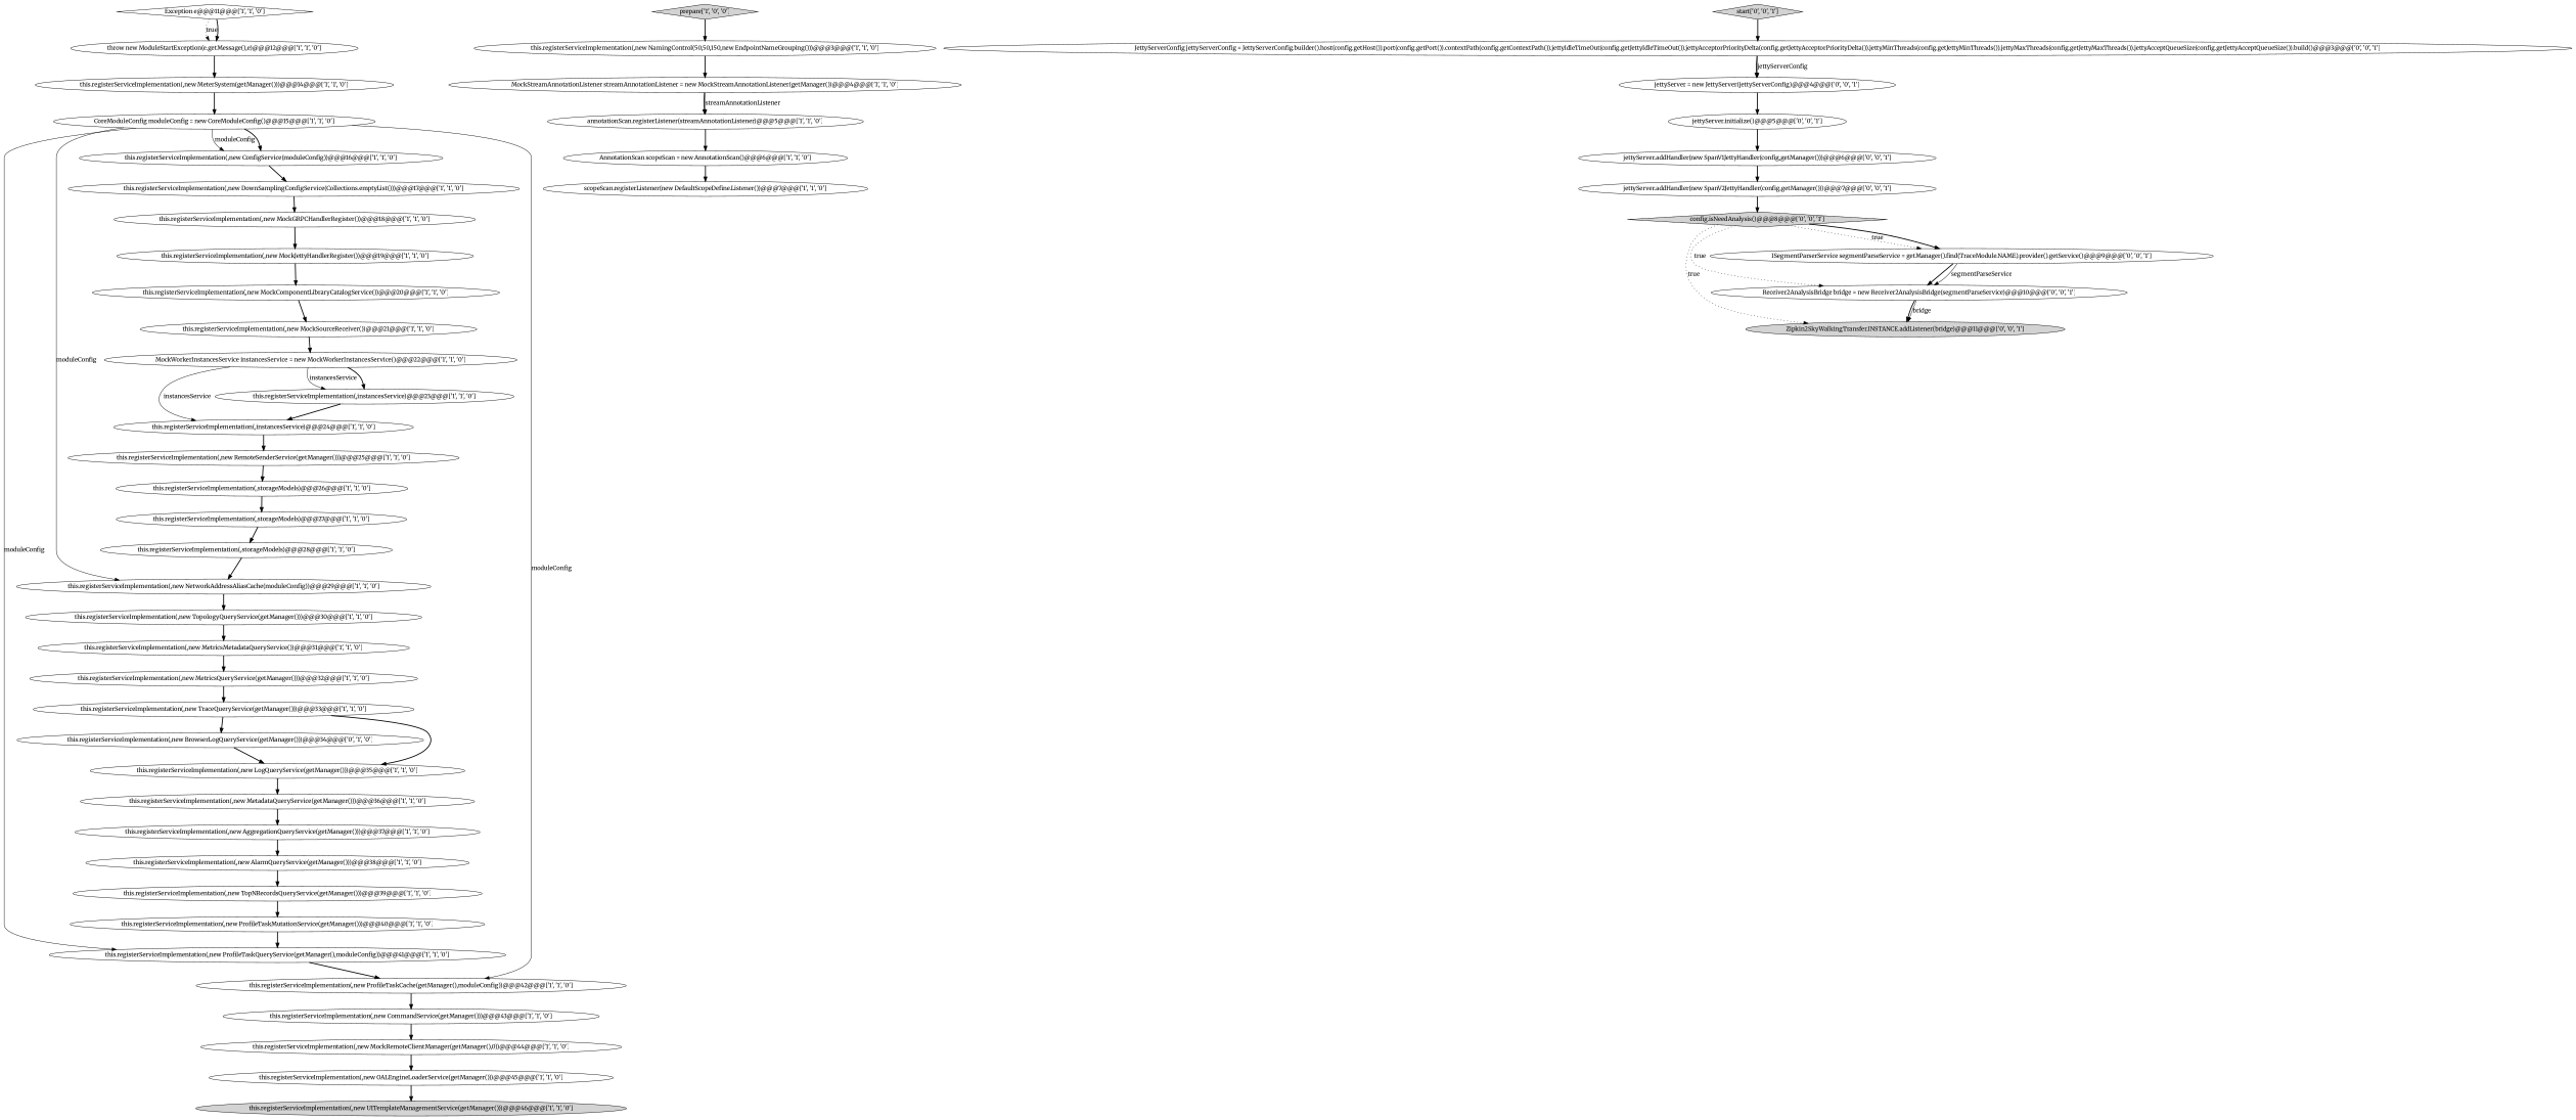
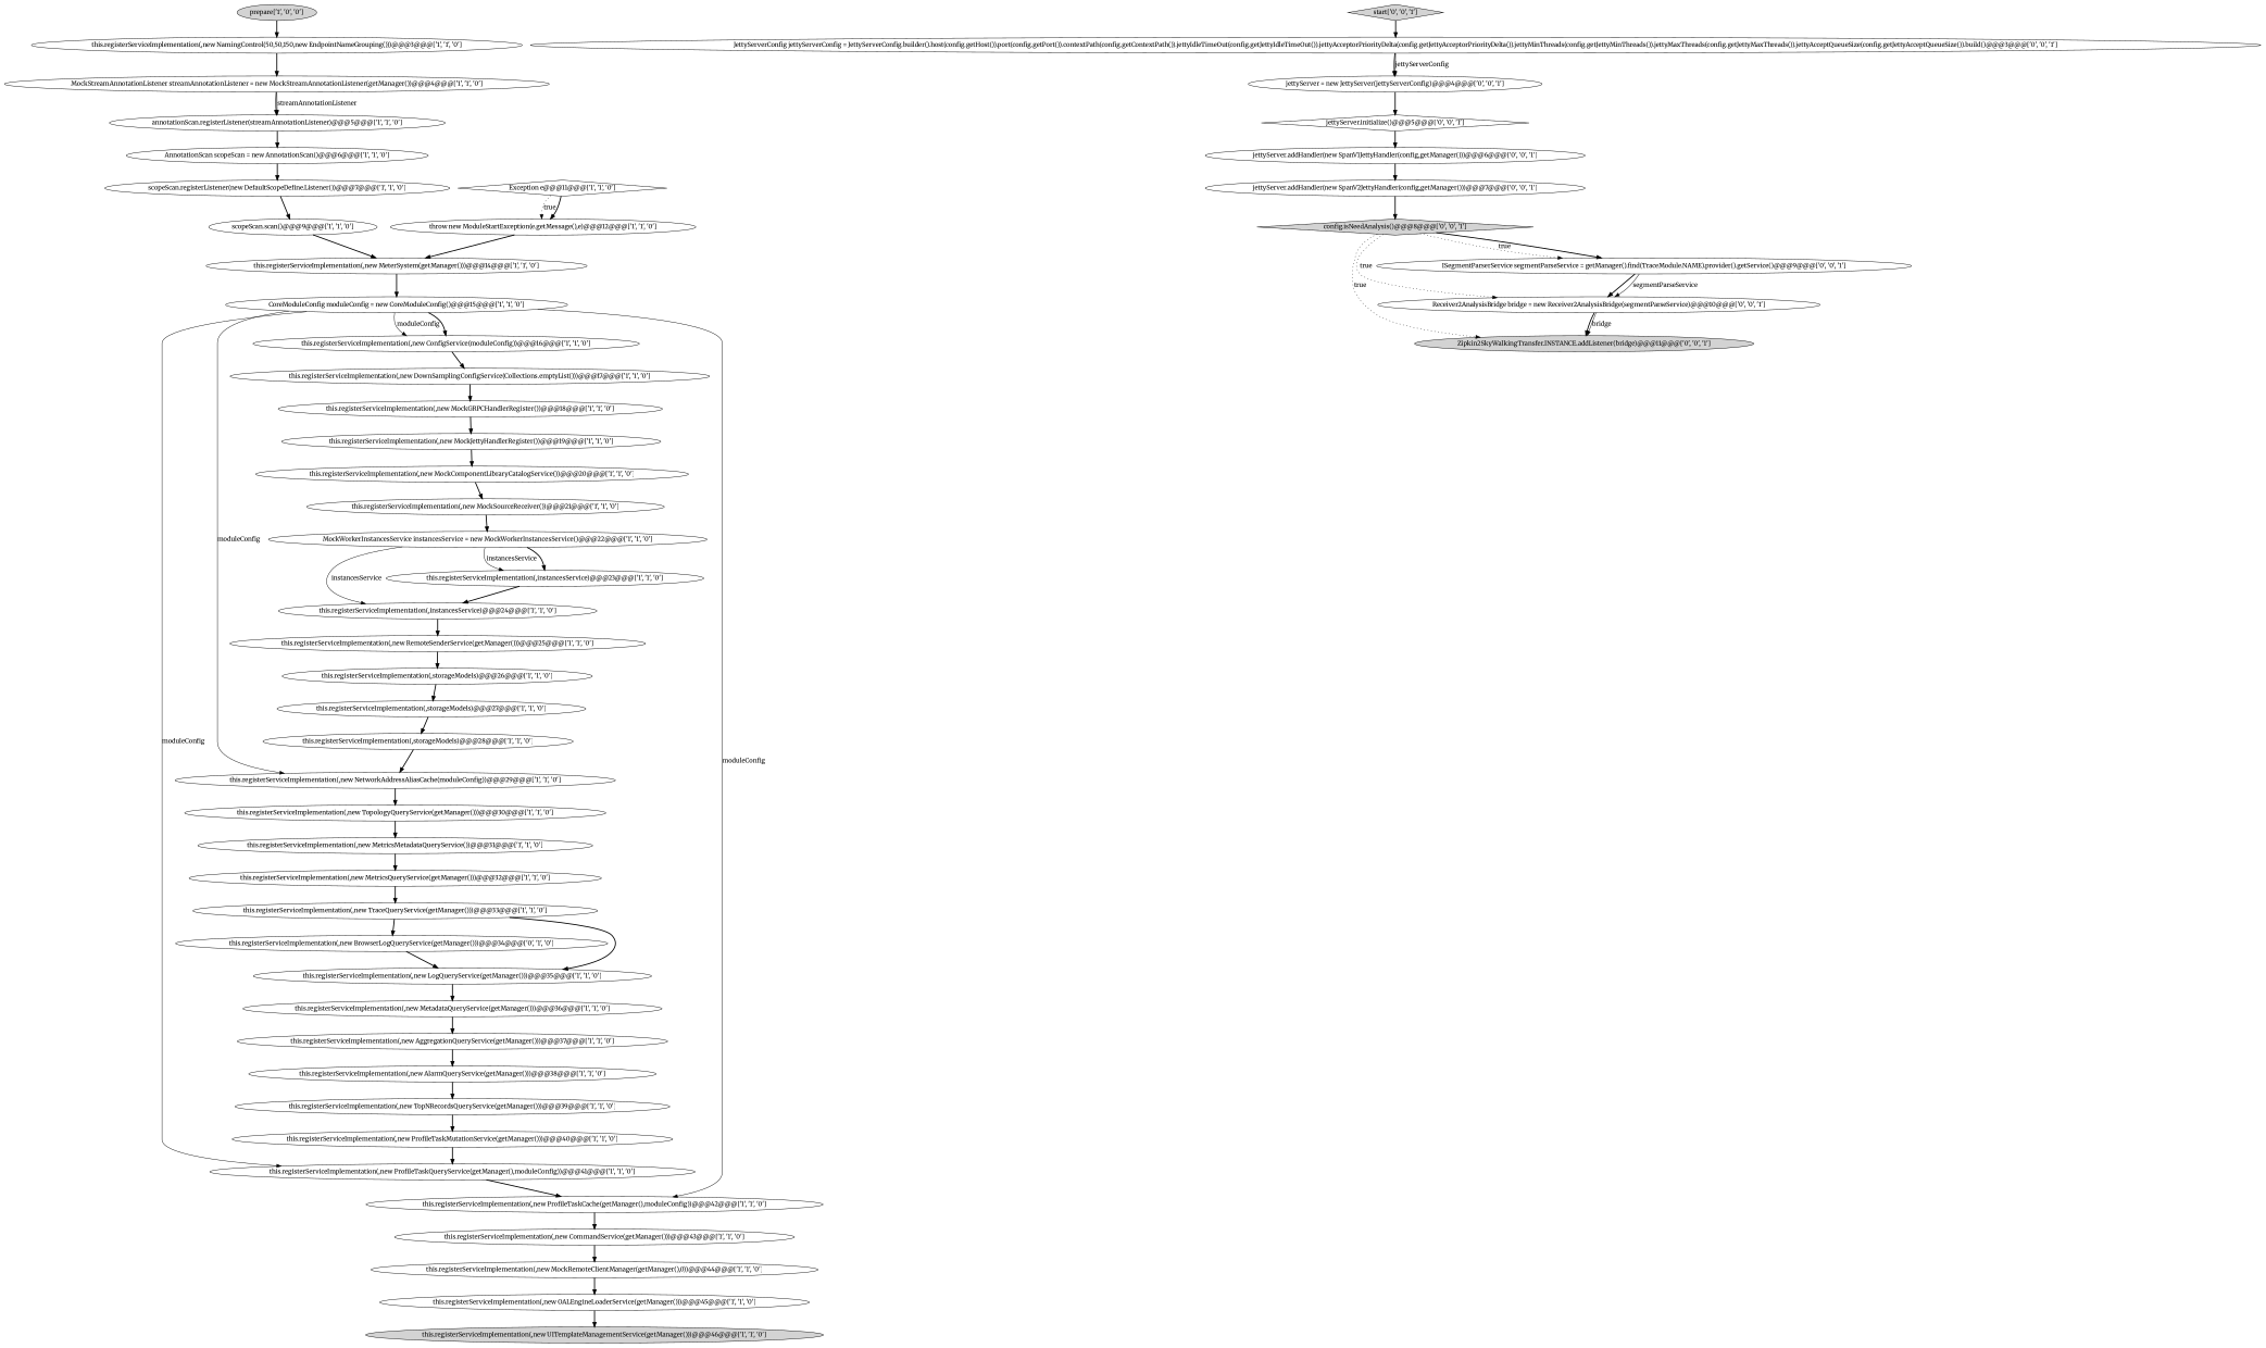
  digraph {
    fontname=Merriweather
    node [fillcolor=white fontname=Merriweather shape=ellipse style=filled]
    edge [fontname=Merriweather style=bold]
    n1 [label="this.registerServiceImplementation(,new TopNRecordsQueryService(getManager()))@@@39@@@['1', '1', '0']"]
    n2 [label="this.registerServiceImplementation(,new ProfileTaskMutationService(getManager()))@@@40@@@['1', '1', '0']"]
    n3 [label="this.registerServiceImplementation(,new ProfileTaskQueryService(getManager(),moduleConfig))@@@41@@@['1', '1', '0']"]
    n4 [label="AnnotationScan scopeScan = new AnnotationScan()@@@6@@@['1', '1', '0']"]
    n5 [label="scopeScan.registerListener(new DefaultScopeDefine.Listener())@@@7@@@['1', '1', '0']"]
+   n6 [label="scopeScan.scan()@@@9@@@['1', '1', '0']"]
    n7 [label="this.registerServiceImplementation(,new OALEngineLoaderService(getManager()))@@@45@@@['1', '1', '0']"]
    n8 [fillcolor=lightgray label="this.registerServiceImplementation(,new UITemplateManagementService(getManager()))@@@46@@@['1', '1', '0']"]
    n9 [label="JettyServerConfig jettyServerConfig = JettyServerConfig.builder().host(config.getHost()).port(config.getPort()).contextPath(config.getContextPath()).jettyIdleTimeOut(config.getJettyIdleTimeOut()).jettyAcceptorPriorityDelta(config.getJettyAcceptorPriorityDelta()).jettyMinThreads(config.getJettyMinThreads()).jettyMaxThreads(config.getJettyMaxThreads()).jettyAcceptQueueSize(config.getJettyAcceptQueueSize()).build()@@@3@@@['0', '0', '1']"]
    n10 [label="jettyServer = new JettyServer(jettyServerConfig)@@@4@@@['0', '0', '1']"]
-   n11 [label="jettyServer.initialize()@@@5@@@['0', '0', '1']"]
+   n11 [label="jettyServer.initialize()@@@5@@@['0', '0', '1']" shape=diamond]
    n12 [fillcolor=lightgray label="Zipkin2SkyWalkingTransfer.INSTANCE.addListener(bridge)@@@11@@@['0', '0', '1']"]
    n13 [label="this.registerServiceImplementation(,new TraceQueryService(getManager()))@@@33@@@['1', '1', '0']"]
    n14 [label="this.registerServiceImplementation(,new LogQueryService(getManager()))@@@35@@@['1', '1', '0']"]
    n15 [label="this.registerServiceImplementation(,new BrowserLogQueryService(getManager()))@@@34@@@['0', '1', '0']"]
    n16 [label="this.registerServiceImplementation(,new MetadataQueryService(getManager()))@@@36@@@['1', '1', '0']"]
    n17 [label="this.registerServiceImplementation(,new ProfileTaskCache(getManager(),moduleConfig))@@@42@@@['1', '1', '0']"]
    n18 [label="this.registerServiceImplementation(,new CommandService(getManager()))@@@43@@@['1', '1', '0']"]
    n19 [label="this.registerServiceImplementation(,new MockRemoteClientManager(getManager(),0))@@@44@@@['1', '1', '0']"]
    n20 [label="this.registerServiceImplementation(,new DownSamplingConfigService(Collections.emptyList()))@@@17@@@['1', '1', '0']"]
    n21 [label="this.registerServiceImplementation(,new MockGRPCHandlerRegister())@@@18@@@['1', '1', '0']"]
    n22 [label="this.registerServiceImplementation(,new MockJettyHandlerRegister())@@@19@@@['1', '1', '0']"]
    n23 [label="Receiver2AnalysisBridge bridge = new Receiver2AnalysisBridge(segmentParseService)@@@10@@@['0', '0', '1']"]
    n24 [label="this.registerServiceImplementation(,instancesService)@@@24@@@['1', '1', '0']"]
    n25 [label="this.registerServiceImplementation(,new RemoteSenderService(getManager()))@@@25@@@['1', '1', '0']"]
    n26 [label="this.registerServiceImplementation(,storageModels)@@@26@@@['1', '1', '0']"]
    n27 [label="jettyServer.addHandler(new SpanV1JettyHandler(config,getManager()))@@@6@@@['0', '0', '1']"]
    n28 [label="ISegmentParserService segmentParseService = getManager().find(TraceModule.NAME).provider().getService()@@@9@@@['0', '0', '1']"]
    n29 [label="annotationScan.registerListener(streamAnnotationListener)@@@5@@@['1', '1', '0']"]
    n30 [label="this.registerServiceImplementation(,new ConfigService(moduleConfig))@@@16@@@['1', '1', '0']"]
    n31 [label="this.registerServiceImplementation(,new MeterSystem(getManager()))@@@14@@@['1', '1', '0']"]
    n32 [label="CoreModuleConfig moduleConfig = new CoreModuleConfig()@@@15@@@['1', '1', '0']"]
    n33 [label="this.registerServiceImplementation(,new NetworkAddressAliasCache(moduleConfig))@@@29@@@['1', '1', '0']"]
    n34 [label="this.registerServiceImplementation(,new MetricsQueryService(getManager()))@@@32@@@['1', '1', '0']"]
    n35 [label="this.registerServiceImplementation(,new AlarmQueryService(getManager()))@@@38@@@['1', '1', '0']"]
    n36 [label="this.registerServiceImplementation(,storageModels)@@@27@@@['1', '1', '0']"]
    n37 [label="this.registerServiceImplementation(,storageModels)@@@28@@@['1', '1', '0']"]
    n38 [label="this.registerServiceImplementation(,new AggregationQueryService(getManager()))@@@37@@@['1', '1', '0']"]
    n39 [label="this.registerServiceImplementation(,new NamingControl(50,50,150,new EndpointNameGrouping()))@@@3@@@['1', '1', '0']"]
    n40 [label="MockStreamAnnotationListener streamAnnotationListener = new MockStreamAnnotationListener(getManager())@@@4@@@['1', '1', '0']"]
    n41 [label="this.registerServiceImplementation(,new TopologyQueryService(getManager()))@@@30@@@['1', '1', '0']"]
    n42 [label="jettyServer.addHandler(new SpanV2JettyHandler(config,getManager()))@@@7@@@['0', '0', '1']"]
    n43 [fillcolor=lightgray label="config.isNeedAnalysis()@@@8@@@['0', '0', '1']" shape=diamond]
    n44 [label="throw new ModuleStartException(e.getMessage(),e)@@@12@@@['1', '1', '0']"]
    n45 [label="this.registerServiceImplementation(,new MockComponentLibraryCatalogService())@@@20@@@['1', '1', '0']"]
    n46 [label="this.registerServiceImplementation(,new MockSourceReceiver())@@@21@@@['1', '1', '0']"]
    n47 [fillcolor=lightgray label="start['0', '0', '1']" shape=diamond]
    n48 [label="MockWorkerInstancesService instancesService = new MockWorkerInstancesService()@@@22@@@['1', '1', '0']"]
    n49 [label="this.registerServiceImplementation(,instancesService)@@@23@@@['1', '1', '0']"]
    n50 [label="this.registerServiceImplementation(,new MetricsMetadataQueryService())@@@31@@@['1', '1', '0']"]
-   n51 [fillcolor=lightgray label="prepare['1', '0', '0']" shape=diamond]
+   n51 [fillcolor=lightgray label="prepare['1', '0', '0']"]
    n52 [label="Exception e@@@11@@@['1', '1', '0']" shape=diamond]
    n1 -> n2
    n2 -> n3
    n3 -> n17
    n4 -> n5
+   n5 -> n6
+   n6 -> n31
    n7 -> n8
    n9 -> n10
    n9 -> n10 [label=jettyServerConfig style=solid]
    n10 -> n11
    n11 -> n27
    n13 -> n14
    n13 -> n15
    n14 -> n16
    n15 -> n14
    n16 -> n38
    n17 -> n18
    n18 -> n19
    n19 -> n7
    n20 -> n21
    n21 -> n22
    n22 -> n45
    n23 -> n12
    n23 -> n12 [label=bridge style=solid]
    n24 -> n25
    n25 -> n26
    n26 -> n36
    n27 -> n42
    n28 -> n23
    n28 -> n23 [label=segmentParseService style=solid]
    n29 -> n4
    n30 -> n20
    n31 -> n32
    n32 -> n3 [label=moduleConfig style=solid]
    n32 -> n17 [label=moduleConfig style=solid]
    n32 -> n30 [label=moduleConfig style=solid]
    n32 -> n30
    n32 -> n33 [label=moduleConfig style=solid]
    n33 -> n41
    n34 -> n13
    n35 -> n1
    n36 -> n37
    n37 -> n33
    n38 -> n35
    n39 -> n40
    n40 -> n29
    n40 -> n29 [label=streamAnnotationListener style=solid]
    n41 -> n50
    n42 -> n43
    n43 -> n12 [label=true style=dotted]
    n43 -> n23 [label=true style=dotted]
    n43 -> n28 [label=true style=dotted]
    n43 -> n28
    n44 -> n31
    n45 -> n46
    n46 -> n48
    n47 -> n9
    n48 -> n24 [label=instancesService style=solid]
    n48 -> n49
    n48 -> n49 [label=instancesService style=solid]
    n49 -> n24
    n50 -> n34
    n51 -> n39
    n52 -> n44 [label=true style=dotted]
    n52 -> n44
  }
